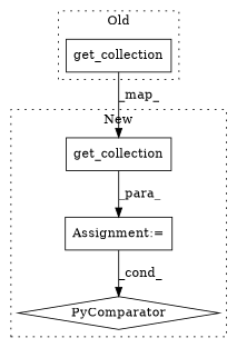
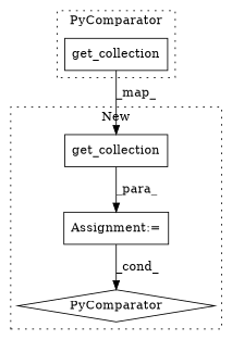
  digraph {
    node [a=32 l="15,1" s=4541 shape=box]
    n1 [label=get_collection s="4261,4329"]
    n2 [a=7 l=46 label="Assignment:="]
    n3 [a=113 l=46 label=PyComparator shape=diamond]
    n4 [label=get_collection s="5237,5305"]
    subgraph cluster_1 {
      label=New
      style=dotted
      n1
      n2
      n3
    }
    subgraph cluster_2 {
-     label=Old
+     label=PyComparator
      style=dotted
      n4
    }
    n1 -> n2 [label=_para_]
    n2 -> n3 [label=_cond_]
    n4 -> n1 [label=_map_]
  }
